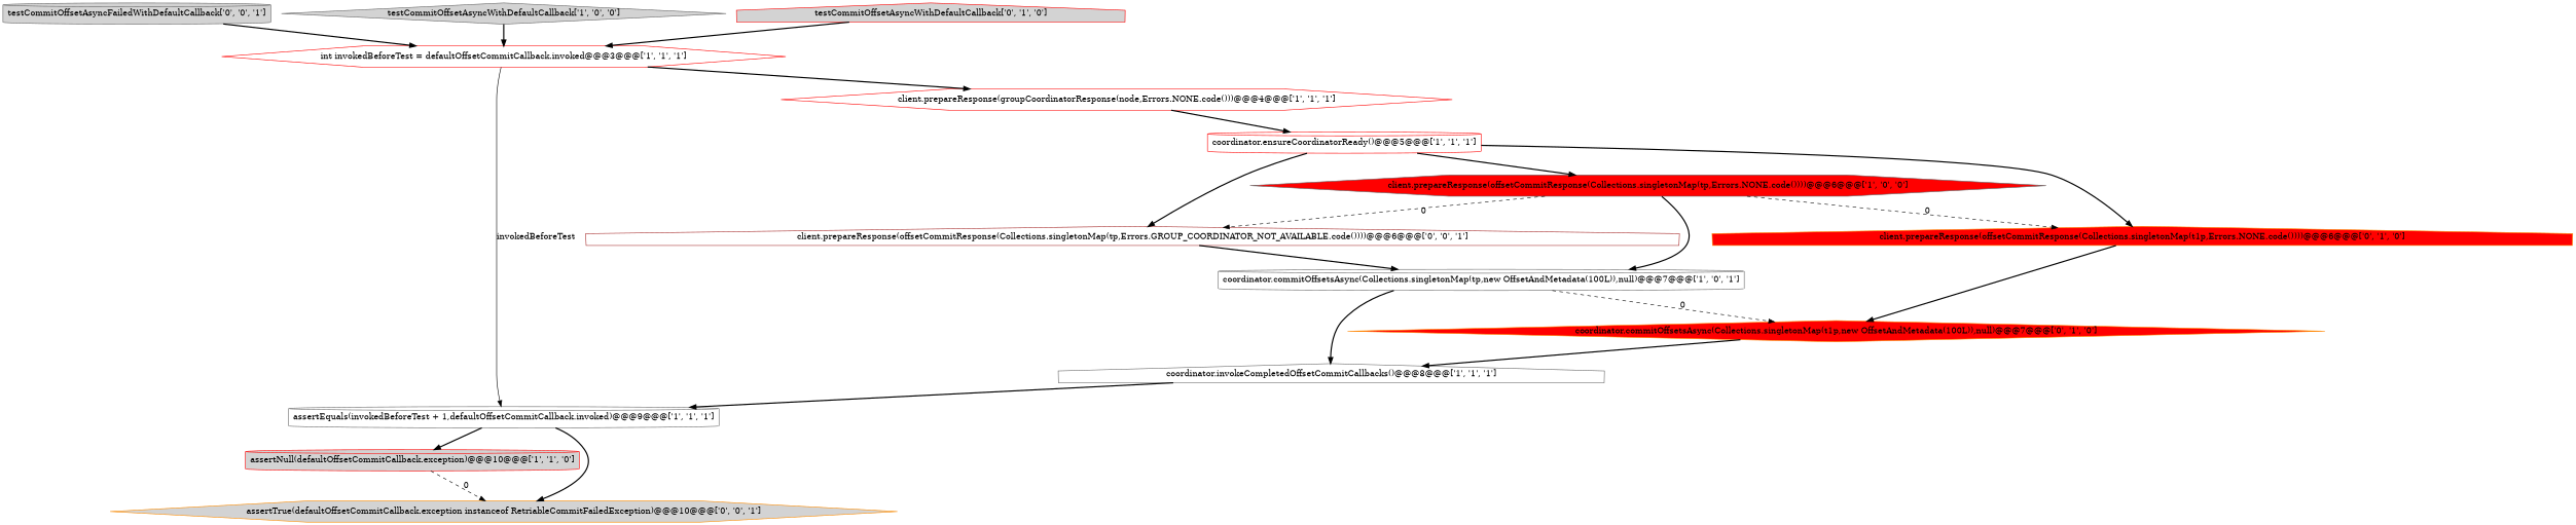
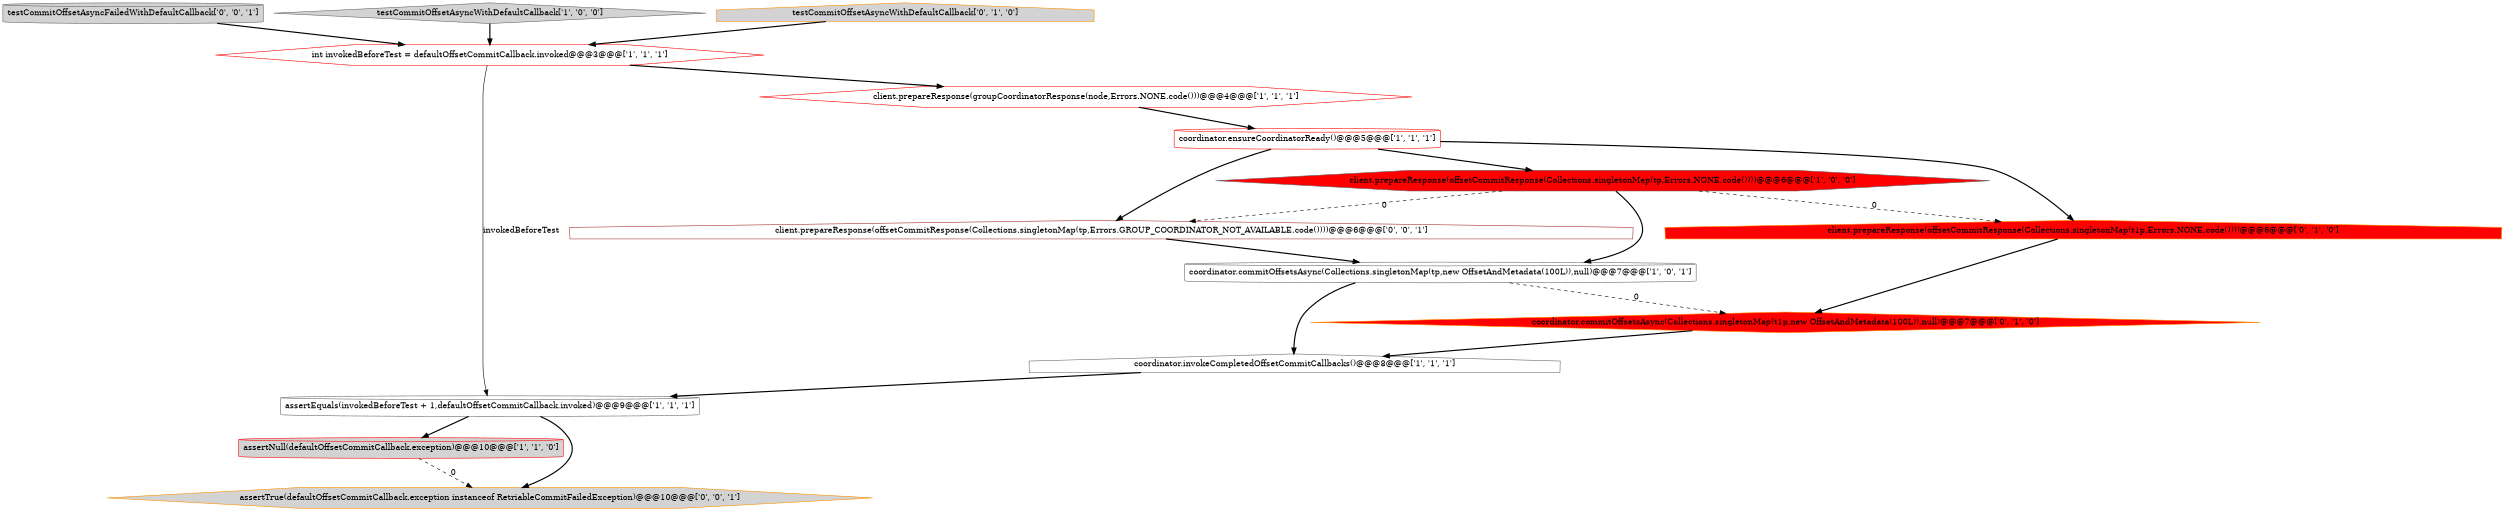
  digraph {
    node [fillcolor=white shape=cylinder style=filled color=gray40]
    edge [style=bold]
    n1 [label="assertEquals(invokedBeforeTest + 1,defaultOffsetCommitCallback.invoked)@@@9@@@['1', '1', '1']"]
    n2 [fillcolor=lightgray label="assertNull(defaultOffsetCommitCallback.exception)@@@10@@@['1', '1', '0']" color=red]
    n3 [fillcolor=lightgray label="assertTrue(defaultOffsetCommitCallback.exception instanceof RetriableCommitFailedException)@@@10@@@['0', '0', '1']" shape=hexagon color=darkorange]
    n4 [fillcolor=lightgray label="testCommitOffsetAsyncFailedWithDefaultCallback['0', '0', '1']"]
    n5 [label="int invokedBeforeTest = defaultOffsetCommitCallback.invoked@@@3@@@['1', '1', '1']" shape=hexagon color=red]
    n6 [label="coordinator.invokeCompletedOffsetCommitCallbacks()@@@8@@@['1', '1', '1']" shape=house]
    n7 [label="client.prepareResponse(groupCoordinatorResponse(node,Errors.NONE.code()))@@@4@@@['1', '1', '1']" shape=hexagon color=red]
    n8 [label="coordinator.ensureCoordinatorReady()@@@5@@@['1', '1', '1']" color=red]
    n9 [label="client.prepareResponse(offsetCommitResponse(Collections.singletonMap(tp,Errors.GROUP_COORDINATOR_NOT_AVAILABLE.code())))@@@6@@@['0', '0', '1']" shape=house color=brown]
    n10 [label="coordinator.commitOffsetsAsync(Collections.singletonMap(tp,new OffsetAndMetadata(100L)),null)@@@7@@@['1', '0', '1']"]
    n11 [fillcolor=red label="coordinator.commitOffsetsAsync(Collections.singletonMap(t1p,new OffsetAndMetadata(100L)),null)@@@7@@@['0', '1', '0']" shape=diamond color=darkorange]
    n12 [fillcolor=red label="client.prepareResponse(offsetCommitResponse(Collections.singletonMap(t1p,Errors.NONE.code())))@@@6@@@['0', '1', '0']" shape=house color=darkorange]
    n13 [fillcolor=lightgray label="testCommitOffsetAsyncWithDefaultCallback['1', '0', '0']" shape=diamond]
    n14 [fillcolor=red label="client.prepareResponse(offsetCommitResponse(Collections.singletonMap(tp,Errors.NONE.code())))@@@6@@@['1', '0', '0']" shape=hexagon]
-   n15 [fillcolor=lightgray label="testCommitOffsetAsyncWithDefaultCallback['0', '1', '0']" shape=house color=red]
+   n15 [fillcolor=lightgray label="testCommitOffsetAsyncWithDefaultCallback['0', '1', '0']" shape=house color=darkorange]
    n1 -> n2
    n1 -> n3
    n2 -> n3 [label=0 style=dashed]
    n4 -> n5
    n5 -> n1 [label=invokedBeforeTest style=solid]
    n5 -> n7
    n6 -> n1
    n7 -> n8
    n8 -> n9
    n8 -> n12
    n8 -> n14
    n9 -> n10
    n10 -> n6
    n10 -> n11 [label=0 style=dashed]
    n11 -> n6
    n12 -> n11
    n13 -> n5
    n14 -> n9 [label=0 style=dashed]
    n14 -> n10
    n14 -> n12 [label=0 style=dashed]
    n15 -> n5
  }
